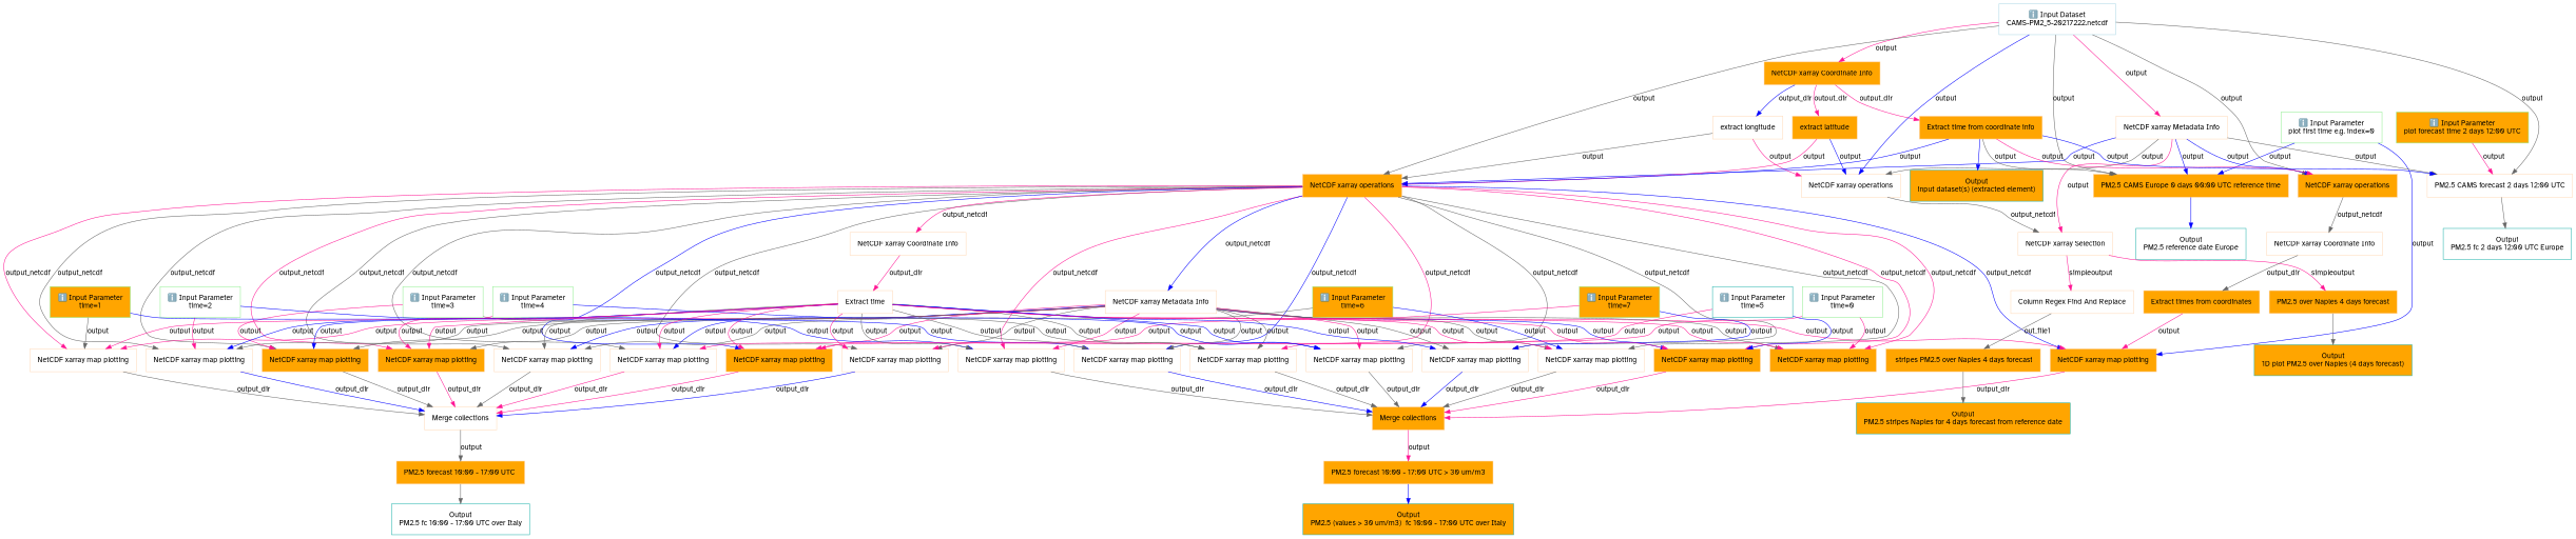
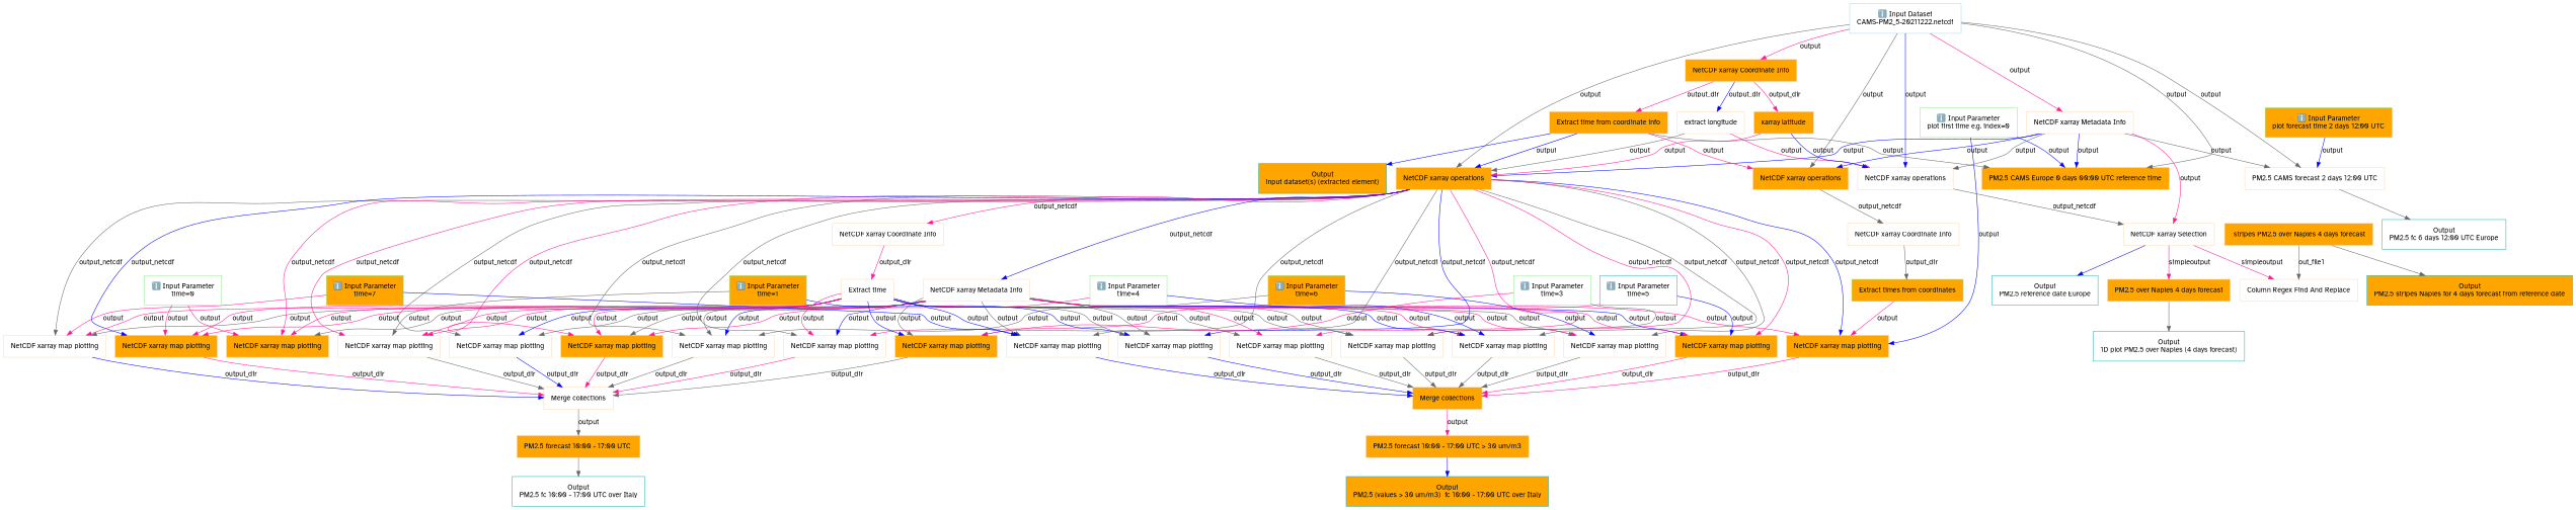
  digraph {
    node [color=peachpuff fillcolor=white fontname="Atkinson Hyperlegible" margin="0.2,0.2" shape=box style=filled]
    edge [color=gray40 fontname="Atkinson Hyperlegible"]
    n1 [color=lightgreen label="ℹ️ Input Parameter\nplot first time e.g. index=0"]
    n2 [fillcolor=orange label="PM2.5 CAMS Europe 0 days 00:00 UTC reference time"]
    n3 [fillcolor=orange label="NetCDF xarray map plotting"]
    n4 [color=lightseagreen label="Output\nPM2.5 reference date Europe"]
    n5 [fillcolor=orange label="Merge collections"]
-   n6 [color=lightblue label="ℹ️ Input Dataset\nCAMS-PM2_5-20217222.netcdf"]
+   n6 [color=lightblue label="ℹ️ Input Dataset\nCAMS-PM2_5-20211222.netcdf"]
    n7 [fillcolor=orange label="NetCDF xarray Coordinate Info"]
    n8 [label="NetCDF xarray Metadata Info"]
    n9 [label="NetCDF xarray operations"]
    n10 [fillcolor=orange label="NetCDF xarray operations"]
    n11 [fillcolor=orange label="NetCDF xarray operations"]
    n12 [label="PM2.5 CAMS forecast 2 days 12:00 UTC"]
    n13 [label="extract longitude"]
-   n14 [fillcolor=orange label="extract latitude"]
+   n14 [fillcolor=orange label="xarray latitude"]
    n15 [fillcolor=orange label="Extract time from coordinate info"]
    n16 [label="NetCDF xarray Selection"]
    n17 [label="NetCDF xarray Coordinate Info"]
    n18 [fillcolor=orange label="NetCDF xarray map plotting"]
    n19 [label="NetCDF xarray map plotting"]
    n20 [label="NetCDF xarray map plotting"]
    n21 [label="NetCDF xarray map plotting"]
    n22 [label="NetCDF xarray map plotting"]
    n23 [fillcolor=orange label="NetCDF xarray map plotting"]
    n24 [label="NetCDF xarray map plotting"]
    n25 [label="NetCDF xarray map plotting"]
    n26 [label="NetCDF xarray map plotting"]
    n27 [label="NetCDF xarray map plotting"]
    n28 [label="NetCDF xarray map plotting"]
    n29 [label="NetCDF xarray map plotting"]
    n30 [label="NetCDF xarray map plotting"]
    n31 [fillcolor=orange label="NetCDF xarray map plotting"]
    n32 [fillcolor=orange label="NetCDF xarray map plotting"]
    n33 [fillcolor=orange label="NetCDF xarray map plotting"]
    n34 [label="NetCDF xarray Coordinate Info"]
    n35 [label="NetCDF xarray Metadata Info"]
-   n36 [color=lightseagreen label="Output\nPM2.5 fc 2 days 12:00 UTC Europe"]
+   n36 [color=lightseagreen label="Output\nPM2.5 fc 6 days 12:00 UTC Europe"]
    n37 [color=lightgreen fillcolor=orange label="ℹ️ Input Parameter\nplot forecast time 2 days 12:00 UTC"]
    n38 [color=lightseagreen label="ℹ️ Input Parameter\ntime=5"]
    n39 [label="Merge collections"]
    n40 [color=lightgreen fillcolor=orange label="ℹ️ Input Parameter\ntime=6"]
    n41 [color=lightgreen label="ℹ️ Input Parameter\ntime=3"]
-   n42 [color=lightgreen label="ℹ️ Input Parameter\ntime=2"]
    n43 [color=lightgreen fillcolor=orange label="ℹ️ Input Parameter\ntime=7"]
    n44 [color=lightgreen fillcolor=orange label="ℹ️ Input Parameter\ntime=1"]
    n45 [color=lightgreen label="ℹ️ Input Parameter\ntime=4"]
    n46 [color=lightgreen label="ℹ️ Input Parameter\ntime=0"]
    n47 [color=lightseagreen fillcolor=orange label="Output\ninput dataset(s) (extracted element)"]
    n48 [label="Column Regex Find And Replace"]
    n49 [fillcolor=orange label="PM2.5 over Naples 4 days forecast"]
-   n50 [fillcolor=orange label="Extract times from coordinates"]
+   n50 [color=lightgreen fillcolor=orange label="Extract times from coordinates"]
    n51 [label="Extract time"]
    n52 [fillcolor=orange label=" stripes PM2.5 over Naples 4 days forecast"]
-   n53 [color=lightseagreen fillcolor=orange label="Output\n1D plot PM2.5 over Naples (4 days forecast)"]
+   n53 [color=lightseagreen label="Output\n1D plot PM2.5 over Naples (4 days forecast)"]
    n54 [color=lightseagreen fillcolor=orange label="Output\nPM2.5 stripes Naples for 4 days forecast from reference date"]
    n55 [fillcolor=orange label="PM2.5 forecast 10:00 - 17:00 UTC > 30 um/m3"]
    n56 [fillcolor=orange label="PM2.5 forecast 10:00 - 17:00 UTC "]
    n57 [color=lightseagreen fillcolor=orange label="Output\nPM2.5 (values > 30 um/m3)  fc 10:00 - 17:00 UTC over Italy"]
    n58 [color=lightseagreen label="Output\nPM2.5 fc 10:00 - 17:00 UTC over Italy"]
    n1 -> n2 [color=blue label=output]
    n1 -> n3 [color=blue label=output]
-   n2 -> n4 [color=blue]
+   n16 -> n4 [color=blue]
    n3 -> n5 [color=deeppink label=output_dir]
    n5 -> n55 [color=deeppink label=output]
    n6 -> n2 [label=output]
    n6 -> n7 [color=deeppink label=output]
    n6 -> n8 [color=deeppink label=output]
    n6 -> n9 [color=blue label=output]
    n6 -> n10 [label=output]
    n6 -> n11 [label=output]
    n6 -> n12 [label=output]
    n7 -> n13 [color=blue label=output_dir]
    n7 -> n14 [color=deeppink label=output_dir]
    n7 -> n15 [color=deeppink label=output_dir]
    n8 -> n2 [color=blue label=output]
    n8 -> n9 [label=output]
    n8 -> n10 [color=blue label=output]
    n8 -> n11 [color=blue label=output]
    n8 -> n12 [label=output]
    n8 -> n16 [color=deeppink label=output]
    n9 -> n16 [label=output_netcdf]
    n10 -> n17 [label=output_netcdf]
    n11 -> n3 [color=blue label=output_netcdf]
    n11 -> n18 [color=deeppink label=output_netcdf]
    n11 -> n19 [label=output_netcdf]
    n11 -> n20 [label=output_netcdf]
    n11 -> n21 [label=output_netcdf]
    n11 -> n22 [color=deeppink label=output_netcdf]
    n11 -> n23 [label=output_netcdf]
    n11 -> n24 [color=deeppink label=output_netcdf]
    n11 -> n25 [label=output_netcdf]
    n11 -> n26 [label=output_netcdf]
    n11 -> n27 [label=output_netcdf]
    n11 -> n28 [color=blue label=output_netcdf]
    n11 -> n29 [color=deeppink label=output_netcdf]
    n11 -> n30 [label=output_netcdf]
    n11 -> n31 [color=deeppink label=output_netcdf]
    n11 -> n32 [color=deeppink label=output_netcdf]
    n11 -> n33 [color=blue label=output_netcdf]
    n11 -> n34 [color=deeppink label=output_netcdf]
    n11 -> n35 [color=blue label=output_netcdf]
    n12 -> n36
    n13 -> n9 [color=deeppink label=output]
    n13 -> n11 [label=output]
    n14 -> n9 [color=blue label=output]
    n14 -> n11 [color=deeppink label=output]
    n15 -> n2 [label=output]
    n15 -> n10 [color=deeppink label=output]
    n15 -> n11 [color=blue label=output]
-   n15 -> n12 [color=blue label=output]
    n15 -> n47 [color=blue]
    n16 -> n48 [color=deeppink label=simpleoutput]
    n16 -> n49 [color=deeppink label=simpleoutput]
    n17 -> n50 [label=output_dir]
    n18 -> n5 [color=deeppink label=output_dir]
    n19 -> n39 [color=deeppink label=output_dir]
    n20 -> n5 [label=output_dir]
    n21 -> n39 [label=output_dir]
    n22 -> n5 [label=output_dir]
    n23 -> n39 [label=output_dir]
    n24 -> n5 [label=output_dir]
    n25 -> n39 [color=blue label=output_dir]
    n26 -> n5 [color=blue label=output_dir]
    n27 -> n39 [color=blue label=output_dir]
    n28 -> n5 [color=blue label=output_dir]
    n29 -> n39 [label=output_dir]
    n30 -> n5 [label=output_dir]
    n31 -> n39 [color=deeppink label=output_dir]
    n33 -> n39 [color=deeppink label=output_dir]
    n34 -> n51 [color=deeppink label=output_dir]
    n35 -> n3 [color=deeppink label=output]
    n35 -> n18 [color=blue label=output]
    n35 -> n19 [color=blue label=output]
    n35 -> n20 [label=output]
    n35 -> n21 [color=blue label=output]
    n35 -> n22 [label=output]
    n35 -> n23 [label=output]
    n35 -> n24 [color=deeppink label=output]
    n35 -> n25 [label=output]
    n35 -> n26 [label=output]
    n35 -> n27 [label=output]
    n35 -> n28 [label=output]
    n35 -> n29 [color=deeppink label=output]
    n35 -> n30 [color=deeppink label=output]
    n35 -> n31 [label=output]
    n35 -> n32 [label=output]
    n35 -> n33 [color=deeppink label=output]
-   n37 -> n12 [color=deeppink label=output]
+   n37 -> n12 [color=blue label=output]
    n38 -> n18 [color=blue label=output]
    n38 -> n19 [color=deeppink label=output]
    n39 -> n56 [label=output]
    n40 -> n20 [color=blue label=output]
    n40 -> n21 [label=output]
    n41 -> n22 [label=output]
    n41 -> n23 [color=deeppink label=output]
-   n42 -> n24 [color=blue label=output]
-   n42 -> n25 [color=deeppink label=output]
    n43 -> n26 [color=blue label=output]
    n43 -> n27 [color=deeppink label=output]
    n44 -> n28 [color=blue label=output]
    n44 -> n29 [label=output]
    n45 -> n30 [color=blue label=output]
    n45 -> n31 [color=deeppink label=output]
    n46 -> n32 [color=deeppink label=output]
    n46 -> n33 [color=deeppink label=output]
-   n48 -> n52 [label=out_file1]
+   n52 -> n48 [label=out_file1]
    n49 -> n53
    n50 -> n3 [color=deeppink label=output]
    n51 -> n18 [color=deeppink label=output]
    n51 -> n19 [color=deeppink label=output]
    n51 -> n20 [color=deeppink label=output]
    n51 -> n21 [label=output]
    n51 -> n22 [label=output]
    n51 -> n23 [color=blue label=output]
    n51 -> n24 [label=output]
    n51 -> n25 [color=blue label=output]
    n51 -> n26 [color=blue label=output]
    n51 -> n27 [color=deeppink label=output]
    n51 -> n28 [label=output]
    n51 -> n29 [color=deeppink label=output]
    n51 -> n30 [color=blue label=output]
    n51 -> n31 [color=deeppink label=output]
    n51 -> n32 [color=deeppink label=output]
    n51 -> n33 [color=deeppink label=output]
    n52 -> n54
    n55 -> n57 [color=blue]
    n56 -> n58
  }
